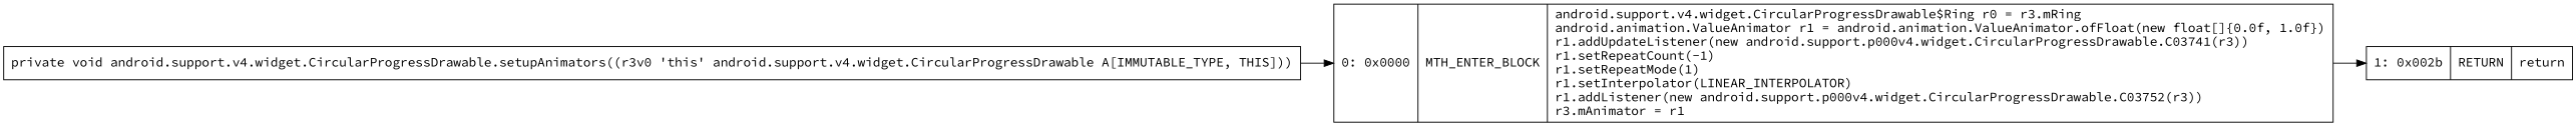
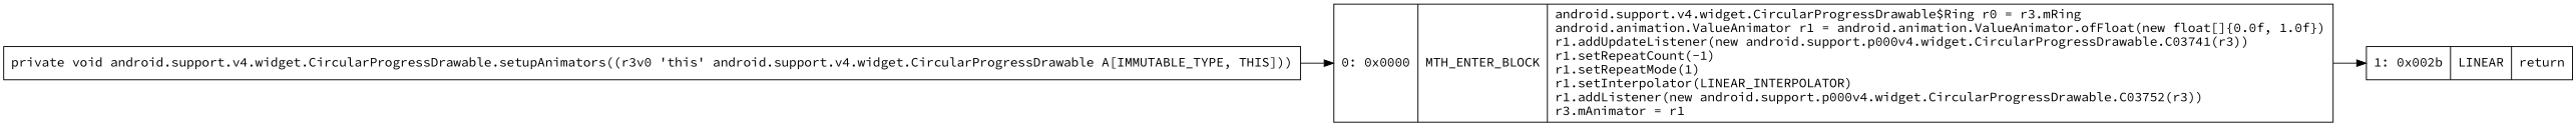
  digraph {
    rankdir=LR
    fontname="Source Code Pro"
    node [shape=record fontname="Source Code Pro"]
    edge [fontname="Source Code Pro"]
    n1 [label="{0\:\ 0x0000|MTH_ENTER_BLOCK\l|android.support.v4.widget.CircularProgressDrawable$Ring r0 = r3.mRing\landroid.animation.ValueAnimator r1 = android.animation.ValueAnimator.ofFloat(new float[]\{0.0f, 1.0f\})\lr1.addUpdateListener(new android.support.p000v4.widget.CircularProgressDrawable.C03741(r3))\lr1.setRepeatCount(\-1)\lr1.setRepeatMode(1)\lr1.setInterpolator(LINEAR_INTERPOLATOR)\lr1.addListener(new android.support.p000v4.widget.CircularProgressDrawable.C03752(r3))\lr3.mAnimator = r1\l}"]
-   n2 [label="{1\:\ 0x002b|RETURN\l|return\l}"]
+   n2 [label="{1\:\ 0x002b|LINEAR\l|return\l}"]
    n3 [label="{private void android.support.v4.widget.CircularProgressDrawable.setupAnimators((r3v0 'this' android.support.v4.widget.CircularProgressDrawable A[IMMUTABLE_TYPE, THIS])) }"]
    n1 -> n2
    n3 -> n1
  }
